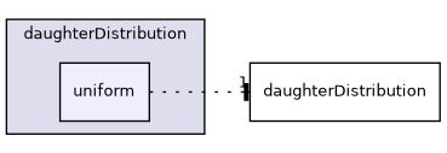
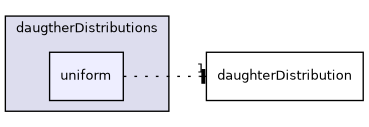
  digraph {
    compound=true
    rankdir=LR
    node [fontname=Helvetica fontsize=10 shape=box]
    n1 [fillcolor="#eeeeff" label=uniform pencolor=black style=filled]
    n2 [label=daughterDistribution]
    subgraph cluster_1 {
      bgcolor="#ddddee"
      fontname=Helvetica
      fontsize=10
-     label=daughterDistribution
+     label=daugtherDistributions
      pencolor=black
      n1
    }
    n1 -> n2 [headlabel=1 labeldistance=1.5 labelfontname=Helvetica labelfontsize=10 style=dotted arrowhead=tee]
  }
